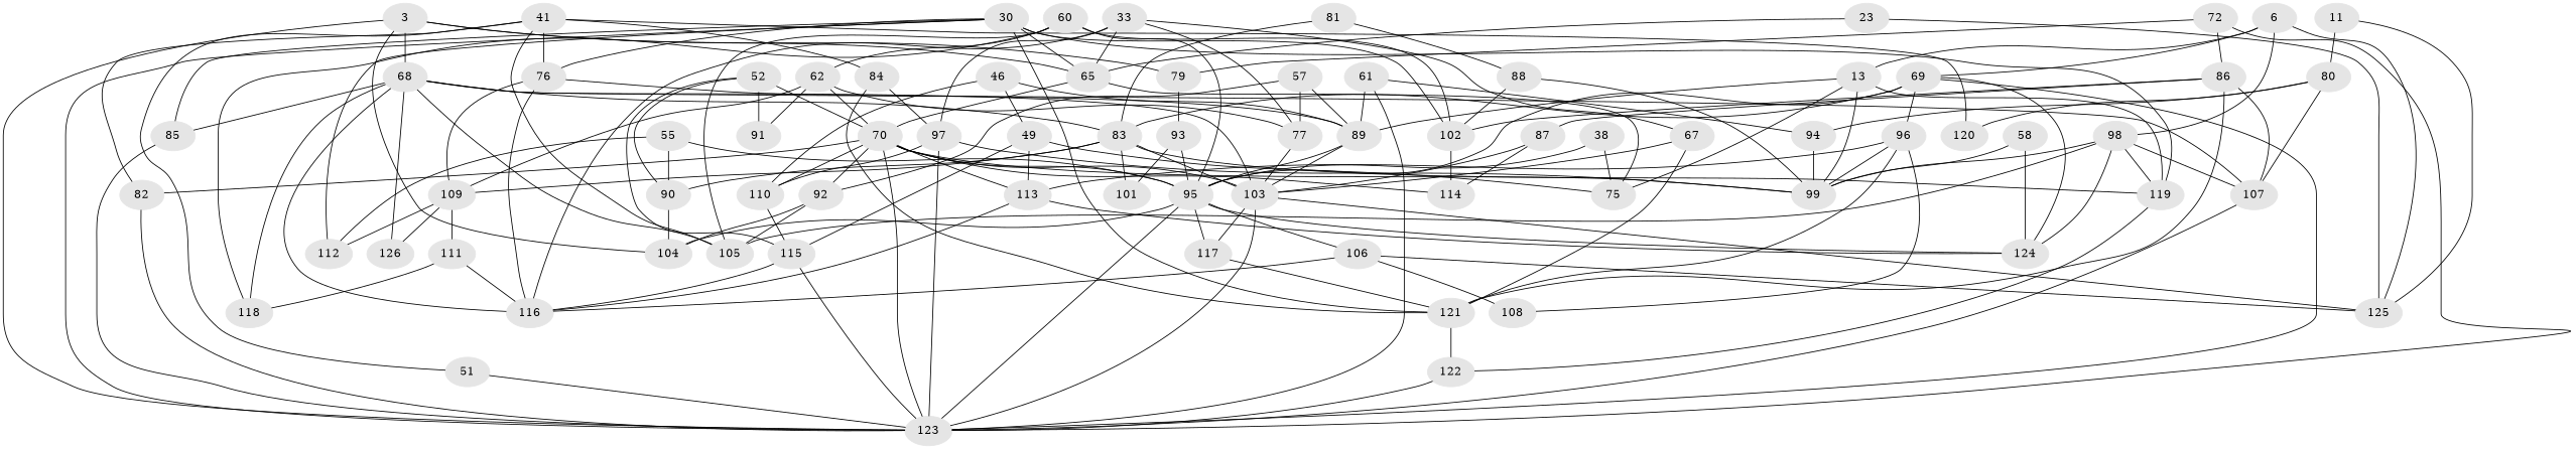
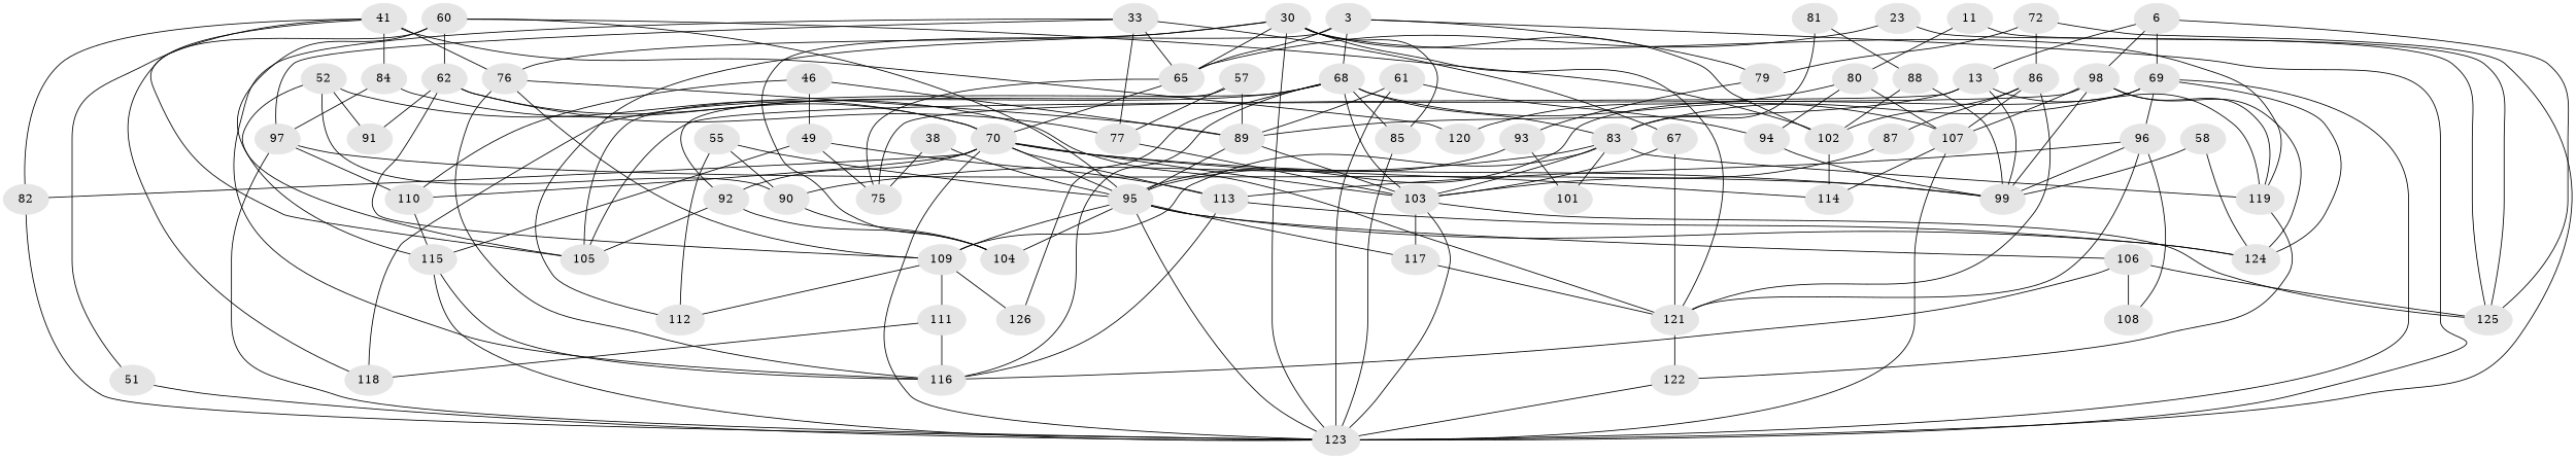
  graph {
    node [color=gray90 style=filled]
    65 [super="+26"]
    75
    70 [super="+2+42+54"]
    3
    68 [super="+64+37"]
    79
    104
    123 [super="+100+53"]
    85 [super="+39"]
    116
    105 [super="+25"]
    118
    103 [super="+56"]
    83 [super="+7+20+74"]
    107 [super="+78"]
    126
    93
    6 [super="+1"]
    13
    69 [super="+8"]
    98 [super="+12"]
    125
    89 [super="+31"]
    99 [super="+16"]
    119 [super="+66"]
    95 [super="+73"]
    124
    96 [super="+45"]
    11
    80
    120 [super="+28"]
    94
    122
    23
    30 [super="+4"]
    76 [super="+27"]
    102 [super="+9"]
    112
    121 [super="+22"]
    109 [super="+29+47"]
    114
    33
    67 [super="+59"]
    77
    97 [super="+18"]
    110
    38
    106 [super="+63"]
    117
    41
    51
    82
    84 [super="+71"]
    46
    49
    113 [super="+14"]
    115
    92 [super="+40"]
    52
    90 [super="+36"]
    91
    55
    57
    58
    60 [super="+21"]
    62
    61
    111
    101
    108
    72
    86 [super="+17"]
    87
    81
    88
    65 -- 75
    65 -- 70 [weight=2]
    70 -- 123
    70 -- 103 [weight=3]
    70 -- 99
    70 -- 95 [weight=3]
    70 -- 114
    70 -- 110 [weight=2]
    70 -- 82
    70 -- 113
    70 -- 92
    3 -- 65
    3 -- 68
    3 -- 79
    3 -- 104
    3 -- 123
    68 -- 85 [weight=2]
    68 -- 116
    68 -- 105
    68 -- 118 [weight=2]
    68 -- 103
    68 -- 83 [weight=2]
    68 -- 107 [weight=2]
    68 -- 126
    79 -- 93
    85 -- 123 [weight=2]
    103 -- 123
    103 -- 125
    103 -- 117
    83 -- 103
    83 -- 119
    83 -- 109 [weight=2]
    83 -- 90
    83 -- 101
    107 -- 123
-   87 -- 114
+   107 -- 114
    93 -- 95
    93 -- 101
    6 -- 13
    6 -- 69
    6 -- 98
    6 -- 125 [weight=2]
    13 -- 75
    13 -- 89
    13 -- 99
    13 -- 119 [weight=2]
    69 -- 123
    69 -- 83
    69 -- 95
    69 -- 124
    69 -- 96
    98 -- 105
    98 -- 107
    98 -- 99 [weight=2]
    98 -- 119
    98 -- 124
    89 -- 103
    89 -- 95 [weight=2]
    119 -- 122
    95 -- 104
    95 -- 123 [weight=2]
    95 -- 124
+   95 -- 109
    95 -- 106
    95 -- 117
    96 -- 99
    96 -- 121
    96 -- 113
    96 -- 108
    11 -- 125
    11 -- 80
    80 -- 107
    80 -- 120
    80 -- 94
    94 -- 99
    122 -- 123
    23 -- 65
    23 -- 125
    30 -- 65 [weight=2]
    30 -- 123
    30 -- 85
    30 -- 119
    30 -- 76
    30 -- 102 [weight=2]
    30 -- 112
    30 -- 121
    76 -- 116
    76 -- 89
    76 -- 109
    102 -- 114
    121 -- 122
    109 -- 126
    109 -- 112
    109 -- 111
    33 -- 65
    33 -- 116
    33 -- 67
    33 -- 77
    33 -- 97
    67 -- 103
    67 -- 121 [weight=2]
    77 -- 103
    97 -- 123
    97 -- 99
    97 -- 110
    110 -- 115
    38 -- 75
    38 -- 95
    106 -- 116
    106 -- 125 [weight=2]
    106 -- 108 [weight=2]
    117 -- 121
    41 -- 105
    41 -- 120
    41 -- 76
    41 -- 51
    41 -- 82
    41 -- 84 [weight=2]
    51 -- 123
    82 -- 123
    84 -- 121 [weight=2]
    84 -- 97 [weight=2]
    46 -- 89
    46 -- 110
    46 -- 49
    49 -- 75
    49 -- 113
    49 -- 115
    113 -- 116
    113 -- 124
    115 -- 123
    115 -- 116
    92 -- 104
    92 -- 105
    52 -- 70
    52 -- 115
    52 -- 90
    52 -- 91
    90 -- 104 [weight=2]
    55 -- 95
    55 -- 112
    55 -- 90
    57 -- 89
    57 -- 77
    57 -- 92
    58 -- 99
    58 -- 124
    60 -- 105
    60 -- 118
    60 -- 95
    60 -- 102
    60 -- 62
    62 -- 70
    62 -- 109
    62 -- 77
    62 -- 91
    61 -- 123
    61 -- 89
    61 -- 94
    111 -- 116
    111 -- 118
    72 -- 79
    72 -- 123
    72 -- 86
    86 -- 107
    86 -- 102
    86 -- 121
    86 -- 87
    87 -- 103
    81 -- 83
    81 -- 88
    88 -- 99
    88 -- 102
  }
